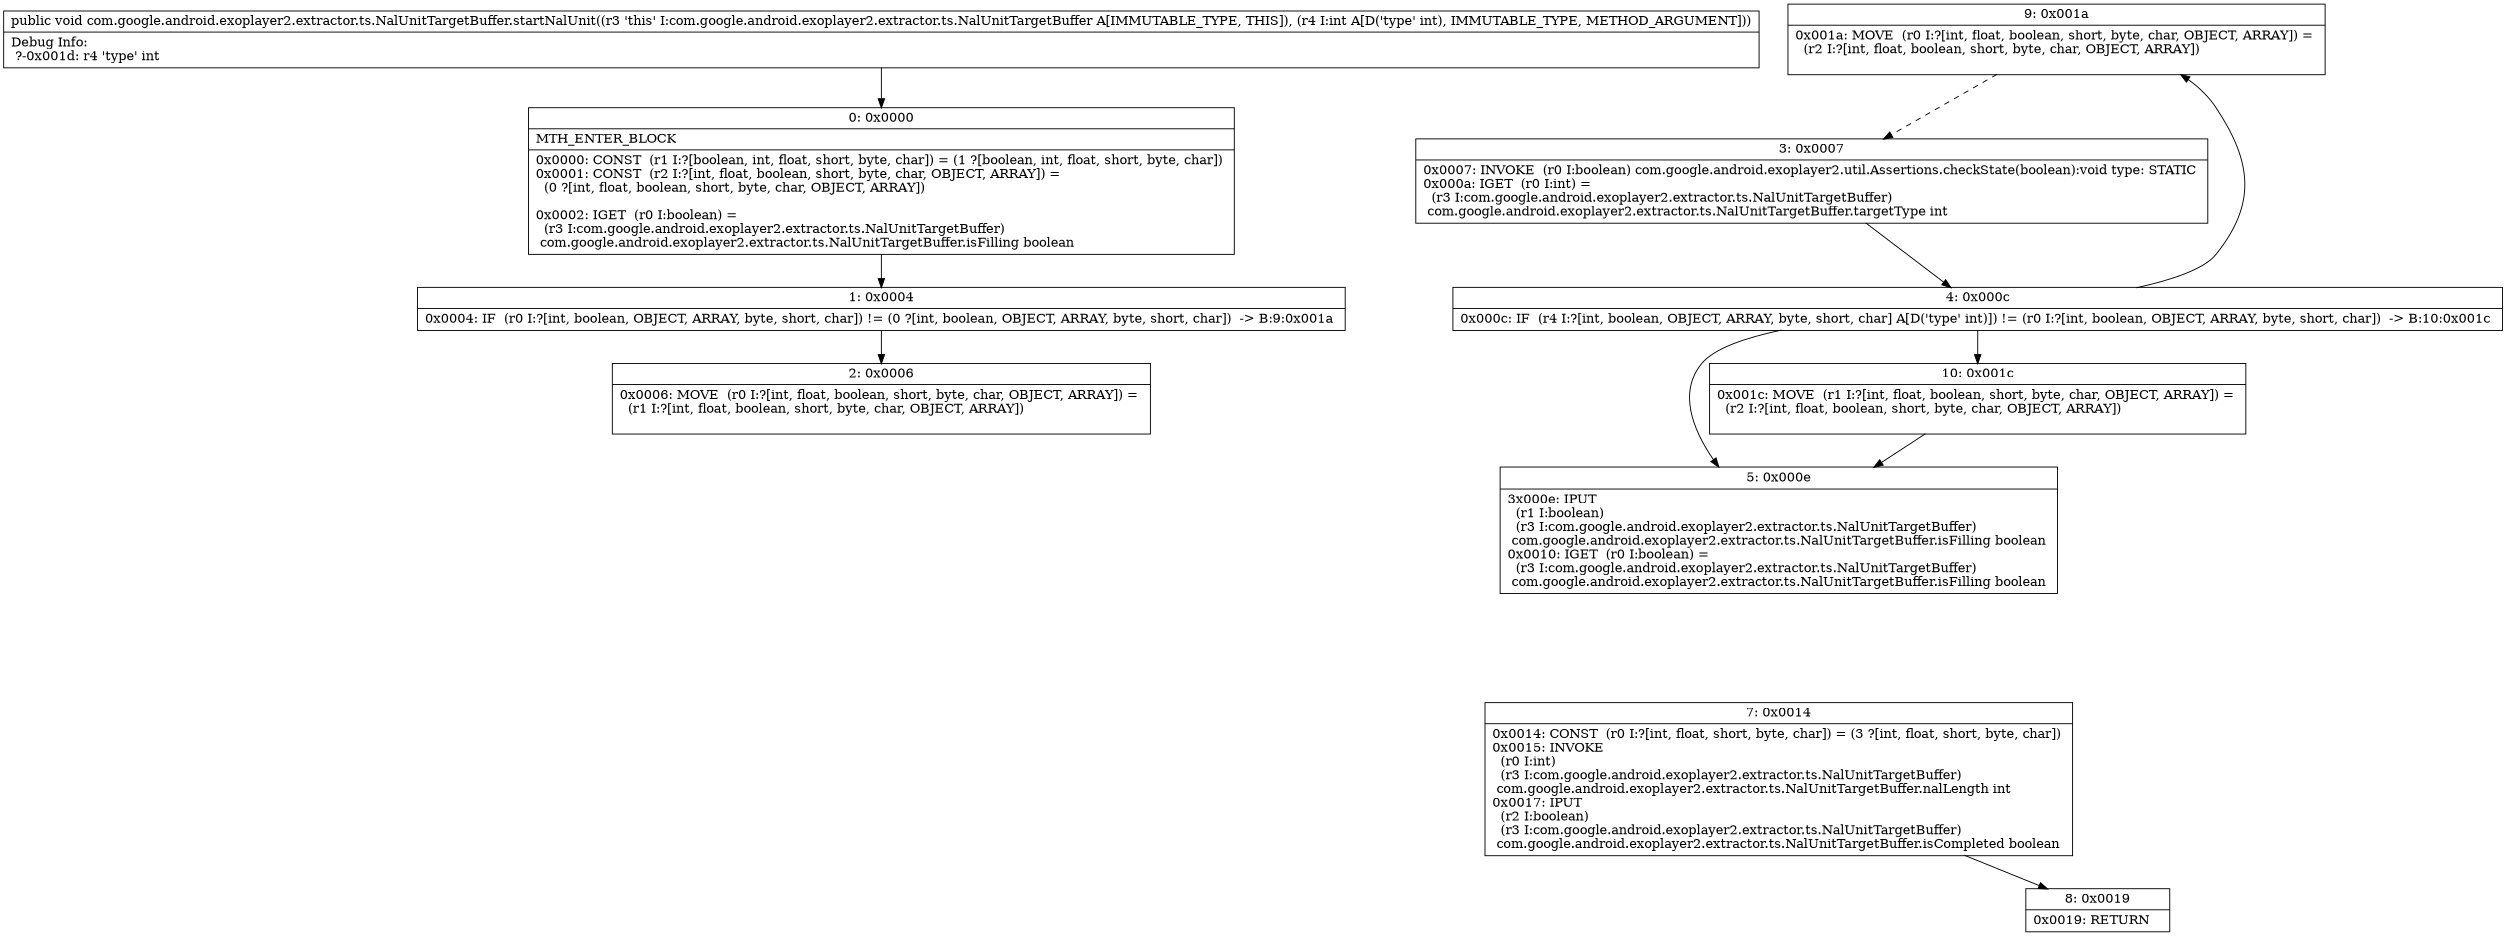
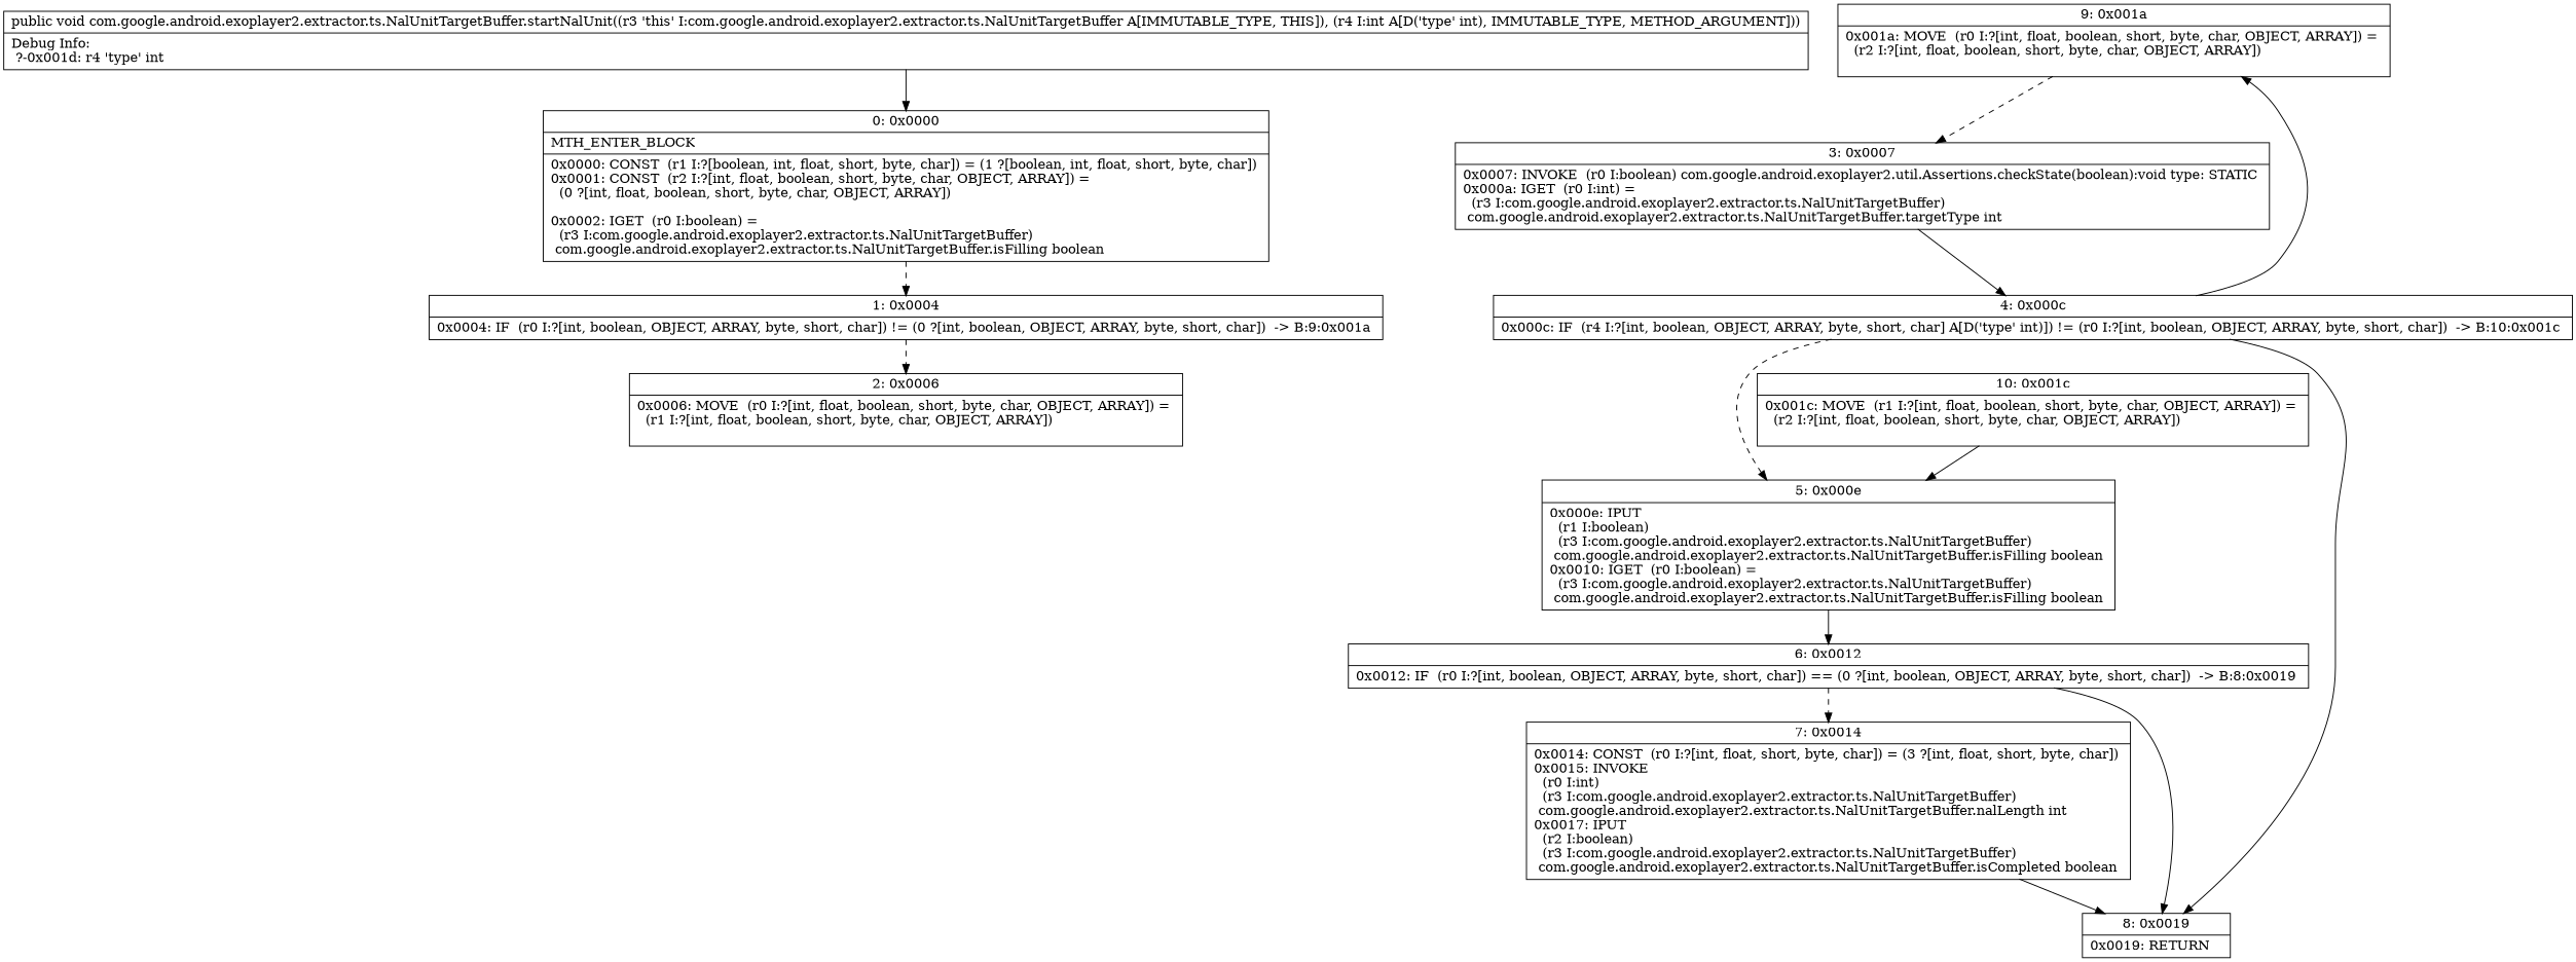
  digraph {
    node [shape=record]
    n1 [label="{0\:\ 0x0000|MTH_ENTER_BLOCK\l|0x0000: CONST  (r1 I:?[boolean, int, float, short, byte, char]) = (1 ?[boolean, int, float, short, byte, char]) \l0x0001: CONST  (r2 I:?[int, float, boolean, short, byte, char, OBJECT, ARRAY]) = \l  (0 ?[int, float, boolean, short, byte, char, OBJECT, ARRAY])\l \l0x0002: IGET  (r0 I:boolean) = \l  (r3 I:com.google.android.exoplayer2.extractor.ts.NalUnitTargetBuffer)\l com.google.android.exoplayer2.extractor.ts.NalUnitTargetBuffer.isFilling boolean \l}"]
    n2 [label="{1\:\ 0x0004|0x0004: IF  (r0 I:?[int, boolean, OBJECT, ARRAY, byte, short, char]) != (0 ?[int, boolean, OBJECT, ARRAY, byte, short, char])  \-\> B:9:0x001a \l}"]
    n3 [label="{2\:\ 0x0006|0x0006: MOVE  (r0 I:?[int, float, boolean, short, byte, char, OBJECT, ARRAY]) = \l  (r1 I:?[int, float, boolean, short, byte, char, OBJECT, ARRAY])\l \l}"]
    n4 [label="{9\:\ 0x001a|0x001a: MOVE  (r0 I:?[int, float, boolean, short, byte, char, OBJECT, ARRAY]) = \l  (r2 I:?[int, float, boolean, short, byte, char, OBJECT, ARRAY])\l \l}"]
    n5 [label="{3\:\ 0x0007|0x0007: INVOKE  (r0 I:boolean) com.google.android.exoplayer2.util.Assertions.checkState(boolean):void type: STATIC \l0x000a: IGET  (r0 I:int) = \l  (r3 I:com.google.android.exoplayer2.extractor.ts.NalUnitTargetBuffer)\l com.google.android.exoplayer2.extractor.ts.NalUnitTargetBuffer.targetType int \l}"]
    n6 [label="{4\:\ 0x000c|0x000c: IF  (r4 I:?[int, boolean, OBJECT, ARRAY, byte, short, char] A[D('type' int)]) != (r0 I:?[int, boolean, OBJECT, ARRAY, byte, short, char])  \-\> B:10:0x001c \l}"]
-   n7 [label="{5\:\ 0x000e|3x000e: IPUT  \l  (r1 I:boolean)\l  (r3 I:com.google.android.exoplayer2.extractor.ts.NalUnitTargetBuffer)\l com.google.android.exoplayer2.extractor.ts.NalUnitTargetBuffer.isFilling boolean \l0x0010: IGET  (r0 I:boolean) = \l  (r3 I:com.google.android.exoplayer2.extractor.ts.NalUnitTargetBuffer)\l com.google.android.exoplayer2.extractor.ts.NalUnitTargetBuffer.isFilling boolean \l}"]
+   n7 [label="{5\:\ 0x000e|0x000e: IPUT  \l  (r1 I:boolean)\l  (r3 I:com.google.android.exoplayer2.extractor.ts.NalUnitTargetBuffer)\l com.google.android.exoplayer2.extractor.ts.NalUnitTargetBuffer.isFilling boolean \l0x0010: IGET  (r0 I:boolean) = \l  (r3 I:com.google.android.exoplayer2.extractor.ts.NalUnitTargetBuffer)\l com.google.android.exoplayer2.extractor.ts.NalUnitTargetBuffer.isFilling boolean \l}"]
    n8 [label="{10\:\ 0x001c|0x001c: MOVE  (r1 I:?[int, float, boolean, short, byte, char, OBJECT, ARRAY]) = \l  (r2 I:?[int, float, boolean, short, byte, char, OBJECT, ARRAY])\l \l}"]
+   n9 [label="{6\:\ 0x0012|0x0012: IF  (r0 I:?[int, boolean, OBJECT, ARRAY, byte, short, char]) == (0 ?[int, boolean, OBJECT, ARRAY, byte, short, char])  \-\> B:8:0x0019 \l}"]
    n10 [label="{7\:\ 0x0014|0x0014: CONST  (r0 I:?[int, float, short, byte, char]) = (3 ?[int, float, short, byte, char]) \l0x0015: INVOKE  \l  (r0 I:int)\l  (r3 I:com.google.android.exoplayer2.extractor.ts.NalUnitTargetBuffer)\l com.google.android.exoplayer2.extractor.ts.NalUnitTargetBuffer.nalLength int \l0x0017: IPUT  \l  (r2 I:boolean)\l  (r3 I:com.google.android.exoplayer2.extractor.ts.NalUnitTargetBuffer)\l com.google.android.exoplayer2.extractor.ts.NalUnitTargetBuffer.isCompleted boolean \l}"]
    n11 [label="{8\:\ 0x0019|0x0019: RETURN   \l}"]
    n12 [label="{public void com.google.android.exoplayer2.extractor.ts.NalUnitTargetBuffer.startNalUnit((r3 'this' I:com.google.android.exoplayer2.extractor.ts.NalUnitTargetBuffer A[IMMUTABLE_TYPE, THIS]), (r4 I:int A[D('type' int), IMMUTABLE_TYPE, METHOD_ARGUMENT]))  | Debug Info:\l  ?\-0x001d: r4 'type' int\l}"]
-   n1 -> n2
-   n2 -> n3 [style=solid]
+   n1 -> n2 [style=dashed]
+   n2 -> n3 [style=dashed]
    n4 -> n5 [style=dashed]
    n5 -> n6
    n6 -> n4
-   n6 -> n7 [style=solid]
-   n6 -> n8
+   n6 -> n7 [style=dashed]
+   n6 -> n11
+   n7 -> n9
    n8 -> n7
+   n9 -> n10 [style=dashed]
+   n9 -> n11
    n10 -> n11
    n12 -> n1
  }
